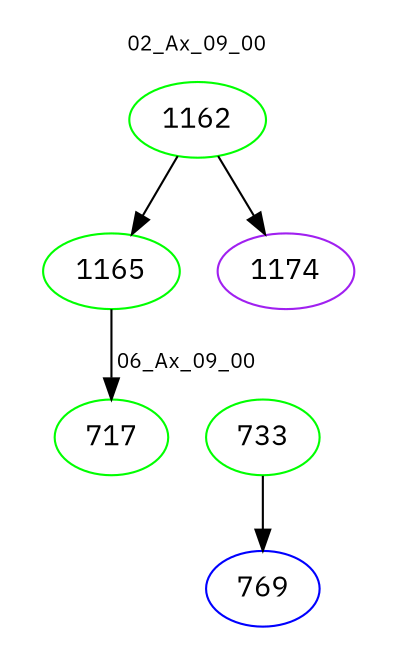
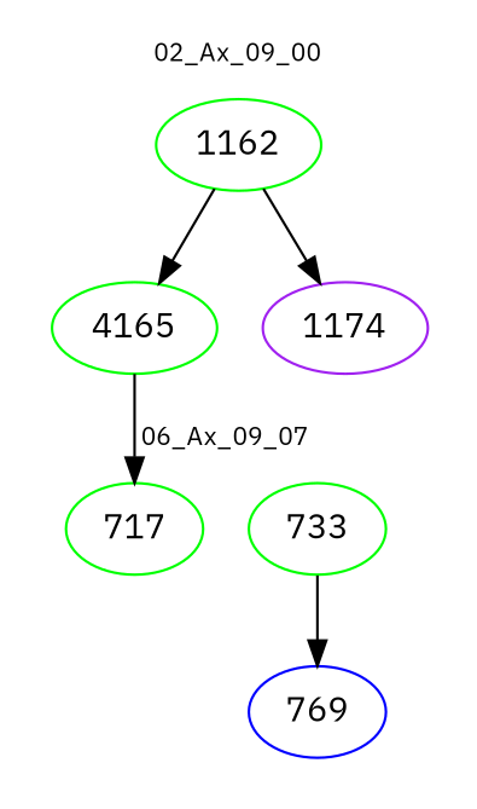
  digraph {
    fontname="IBM Plex Sans"
    node [color=green fontname="IBM Plex Sans"]
    edge [color=black fontname="IBM Plex Sans"]
    n1 [label=733]
    n2 [label=717]
    n3 [color=blue label=769]
    n4 [label=1162]
-   n5 [label=1165]
+   n5 [label=4165]
    n6 [color=purple label=1174]
    subgraph cluster_1 {
      color=white
      fontsize=10
-     label="06_Ax_09_00"
+     label="06_Ax_09_07"
      n1
      n2
      n3
    }
    subgraph cluster_2 {
      color=white
      fontsize=10
      label="02_Ax_09_00"
      n4
      n5
      n6
    }
    n1 -> n3
    n4 -> n5
    n4 -> n6
    n5 -> n2
  }
